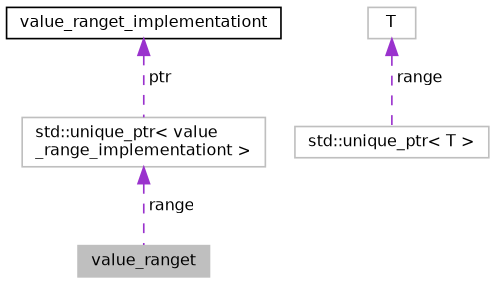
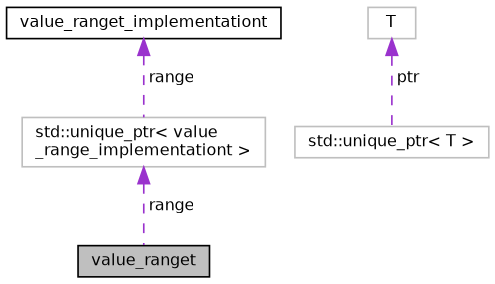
  digraph {
    node [color=grey75 fontname=Helvetica fontsize=10 shape=record]
    edge [color=darkorchid3 dir=back fontname=Helvetica fontsize=10 labelfontname=Helvetica labelfontsize=10 style=dashed]
-   n1 [fillcolor=grey75 fontcolor=black height=0.2 label=value_ranget style=filled width=0.4]
+   n1 [color=black fillcolor=grey75 fontcolor=black height=0.2 label=value_ranget style=filled width=0.4]
    n2 [height=0.2 label="std::unique_ptr\< value\l_range_implementationt \>" width=0.4]
    n3 [color=black height=0.2 label=value_ranget_implementationt width=0.4]
    n4 [height=0.2 label="std::unique_ptr\< T \>" width=0.4]
    n5 [height=0.2 label=T width=0.4]
    n2 -> n1 [label=" range"]
-   n3 -> n2 [label=" ptr"]
-   n5 -> n4 [label=" range"]
+   n3 -> n2 [label=" range"]
+   n5 -> n4 [label=" ptr"]
  }
